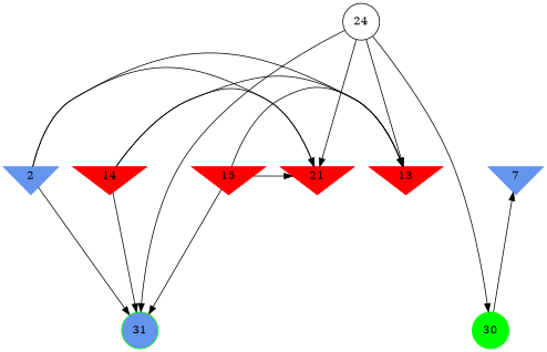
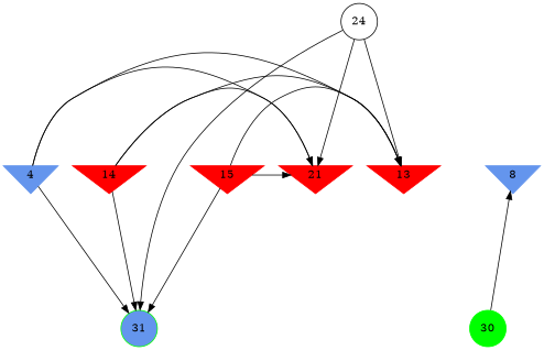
  digraph {
    ranksep=2.0
    node [color=red shape=invtriangle style=filled]
-   2 [color=cornflowerblue]
-   8 [color=cornflowerblue label=7]
+   2 [color=cornflowerblue label=4]
+   8 [color=cornflowerblue]
    13
    14
    15
    21
    24 [color=black shape=circle style=""]
    30 [color=green shape=circle]
    31 [color=green fillcolor=cornflowerblue shape=circle]
    subgraph sub_1 {
      rank=same
      2
      8
      13
      14
      15
      21
    }
    subgraph sub_2 {
      rank=same
      24
    }
    subgraph sub_3 {
      rank=same
      30
      31
    }
    2 -> 13
    2 -> 21
    2 -> 31
    14 -> 13
    14 -> 21
    14 -> 31
    15 -> 13
    15 -> 21
    15 -> 31
    24 -> 13
    24 -> 21
-   24 -> 30
    24 -> 31
    30 -> 8
  }
